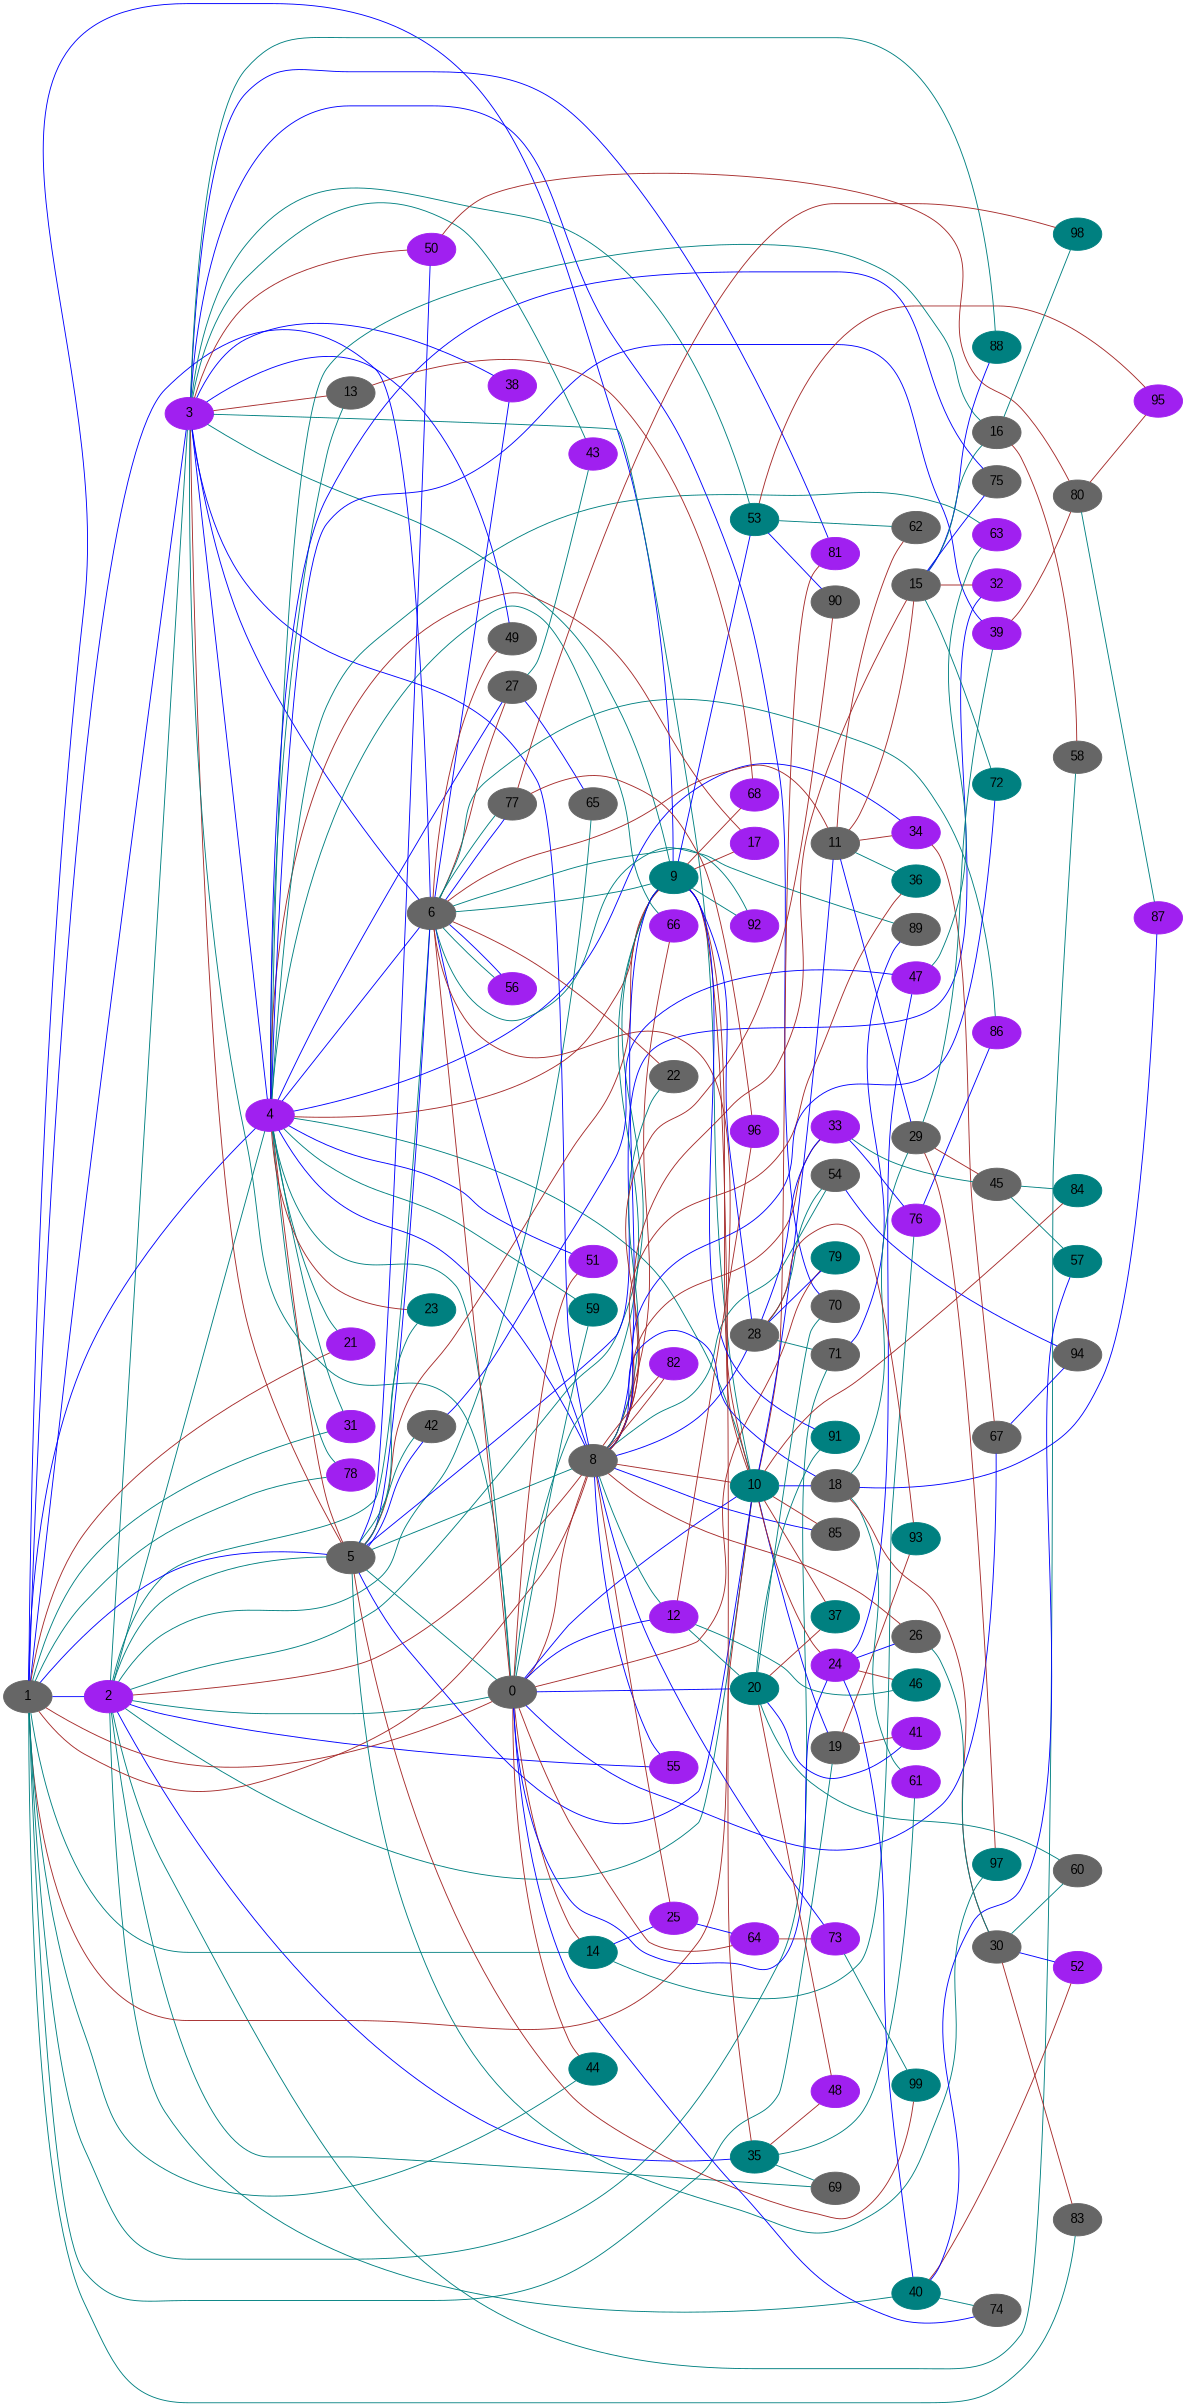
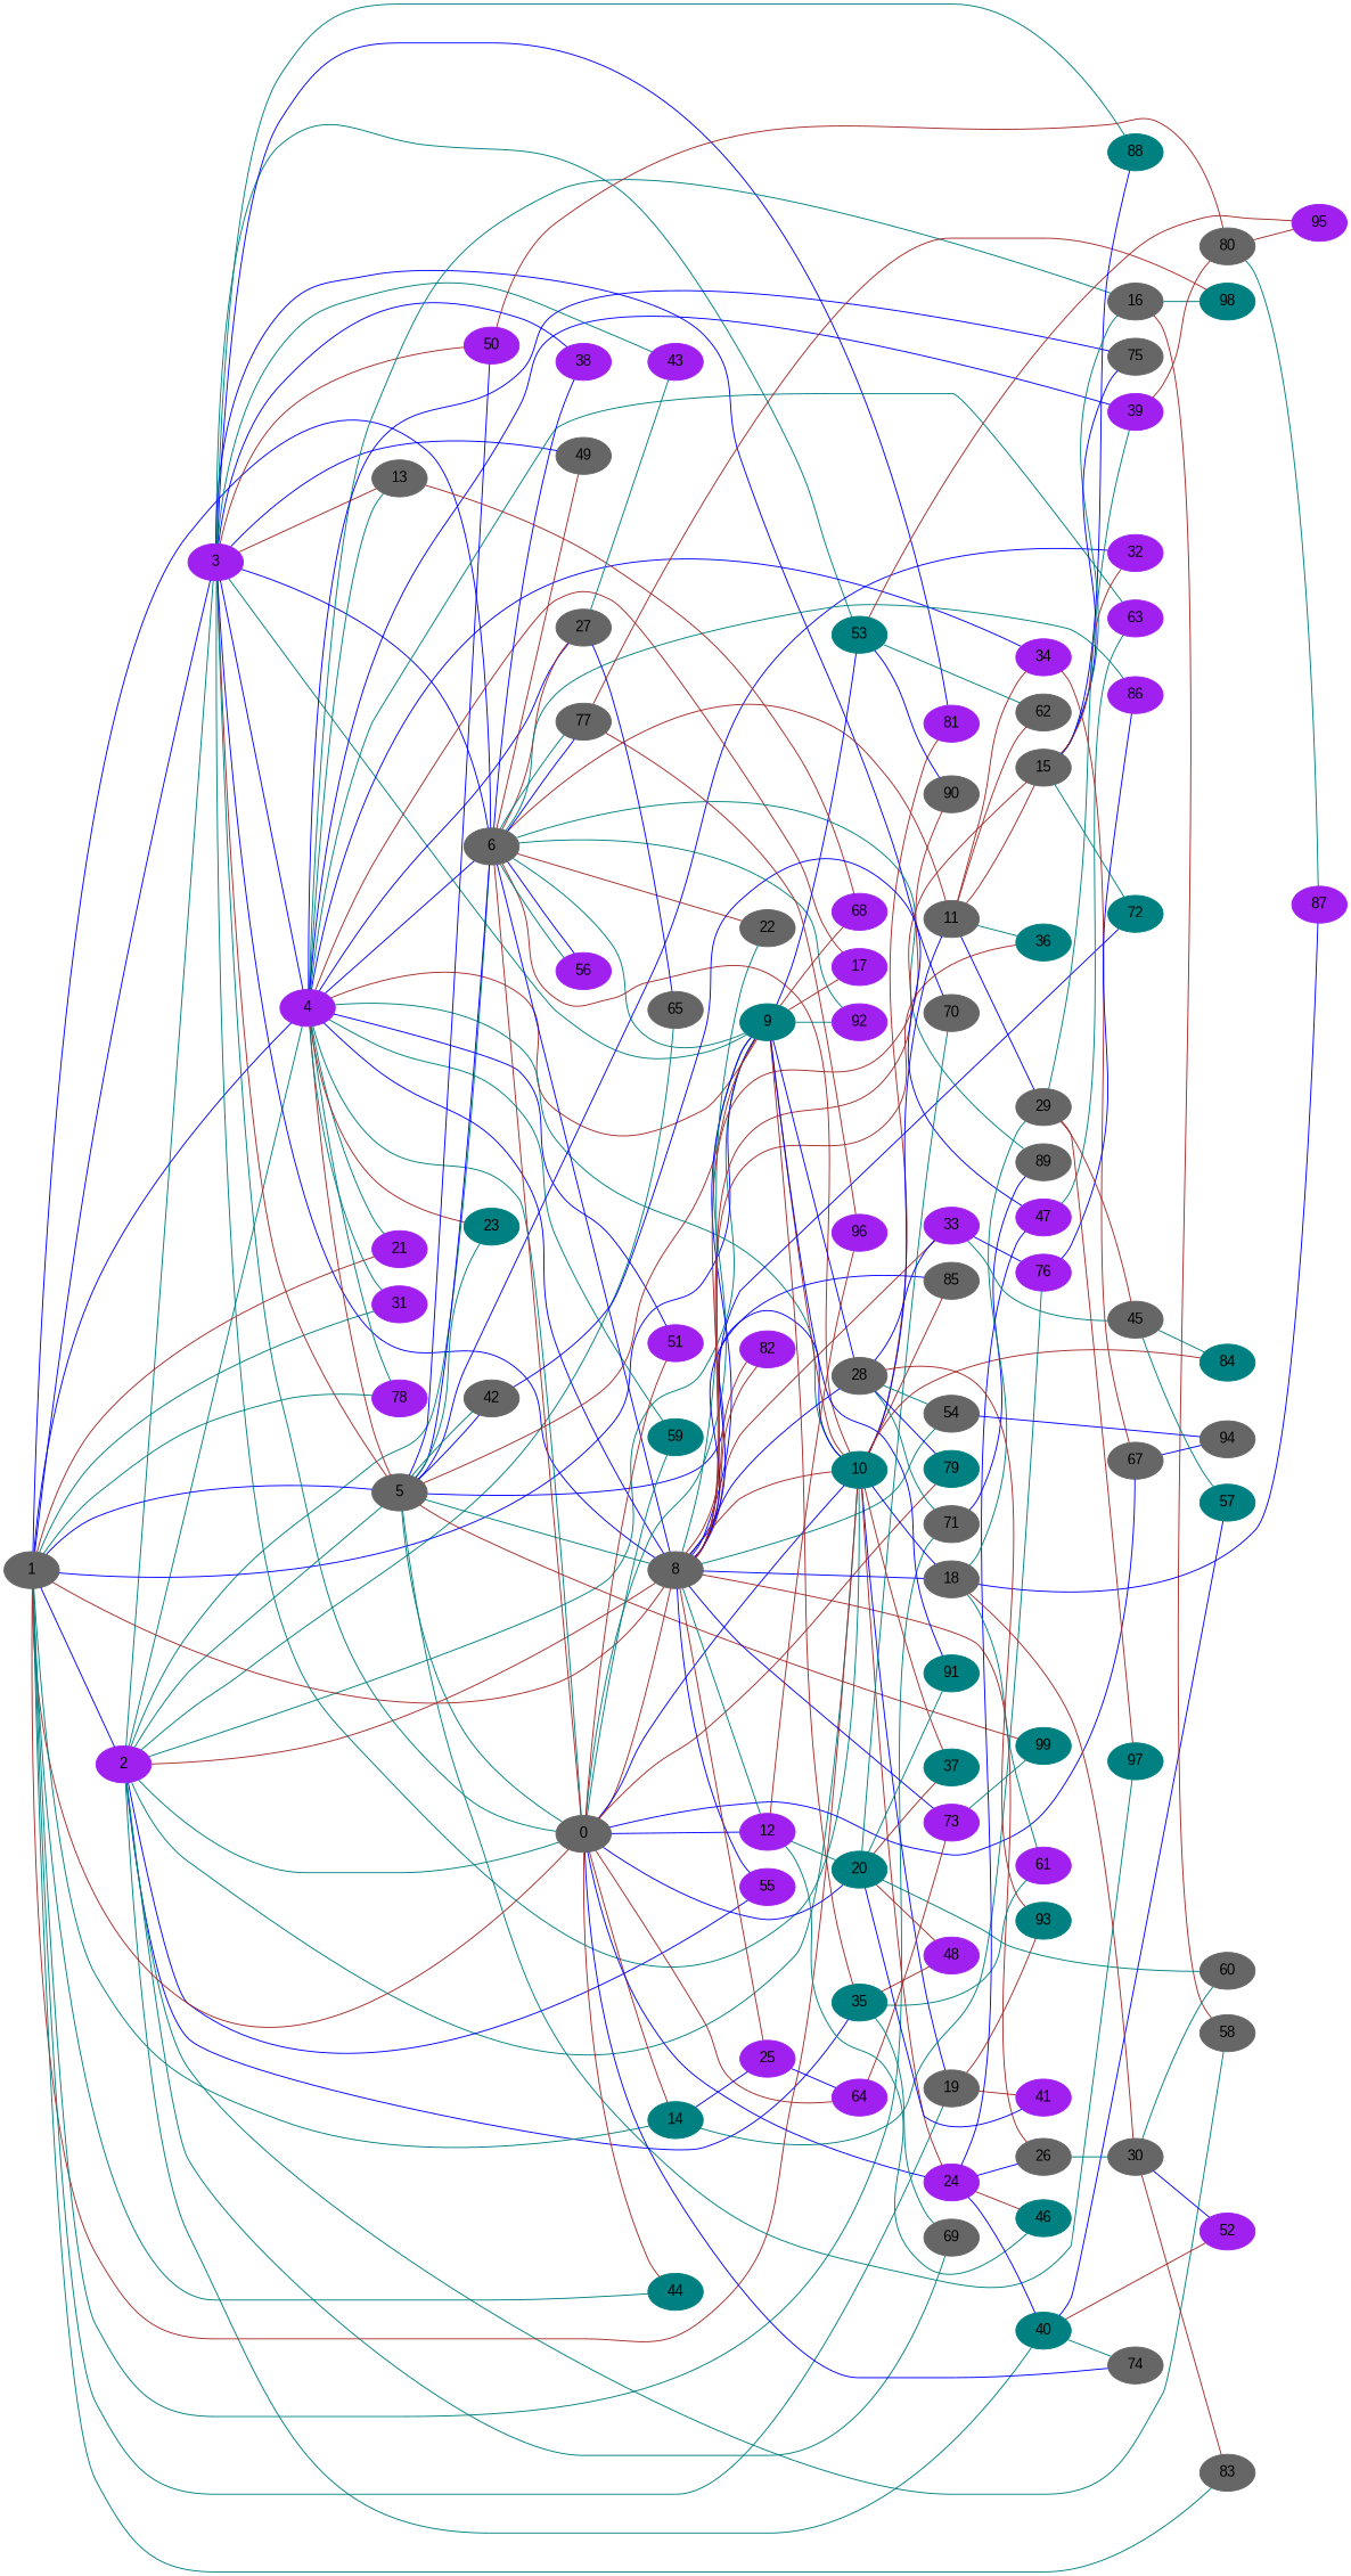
  graph {
    fontname="Liberation Sans"
    rankdir=LR
    node [color=purple fontname="Liberation Sans" style=filled]
    edge [color=teal fontname="Liberation Sans"]
    2
    1 [color=gray40]
    3
    4
    5 [color=gray40]
    6 [color=gray40]
    n7 [color=gray40 label=0]
    8 [color=gray40]
    9 [color=teal]
    10 [color=teal]
    14 [color=teal]
    19 [color=gray40]
    21
    31
    44 [color=teal]
    71 [color=gray40]
    78
    83 [color=gray40]
    35 [color=teal]
    40 [color=teal]
    55
    58 [color=gray40]
    65 [color=gray40]
    69 [color=gray40]
    13 [color=gray40]
    38
    43
    49 [color=gray40]
    50
    53 [color=teal]
    70 [color=gray40]
    81
    88 [color=teal]
    16 [color=gray40]
    17
    23 [color=teal]
    27 [color=gray40]
    34
    39
    51
    59 [color=teal]
    63
-   66
    75 [color=gray40]
    32
    42 [color=gray40]
    97 [color=teal]
    99 [color=teal]
    11 [color=gray40]
    22 [color=gray40]
    56
    77 [color=gray40]
    86
    89 [color=gray40]
    92
    12
    20 [color=teal]
    24
    64
    67 [color=gray40]
    74 [color=gray40]
    79 [color=teal]
    15 [color=gray40]
    18 [color=gray40]
    25
    26 [color=gray40]
    28 [color=gray40]
    33
    36 [color=teal]
    54 [color=gray40]
    72 [color=teal]
    73
    82
    85 [color=gray40]
    90 [color=gray40]
    68
    91 [color=teal]
    37 [color=teal]
    84 [color=teal]
    76
    41
    93 [color=teal]
    61
    48
    52
    57 [color=teal]
    80 [color=gray40]
    62 [color=gray40]
    95
    98 [color=teal]
    47
    29 [color=gray40]
    96
    46 [color=teal]
    60 [color=gray40]
    94 [color=gray40]
    30 [color=gray40]
    87
    45 [color=gray40]
    2 -- 3
    2 -- 4
    2 -- 5
    2 -- 6
    2 -- n7
    2 -- 8 [color=brown]
    2 -- 9
    2 -- 10
    2 -- 35 [color=blue]
    2 -- 40
    2 -- 55 [color=blue]
    2 -- 58
    2 -- 65
    2 -- 69
    1 -- 2 [color=blue]
    1 -- 3 [color=blue]
    1 -- 4 [color=blue]
    1 -- 5 [color=blue]
    1 -- 6 [color=blue]
    1 -- n7 [color=brown]
    1 -- 8 [color=brown]
    1 -- 9 [color=blue]
    1 -- 10 [color=brown]
    1 -- 14
    1 -- 19
    1 -- 21 [color=brown]
    1 -- 31
    1 -- 44
    1 -- 71
    1 -- 78
    1 -- 83
    3 -- 4 [color=blue]
    3 -- 5 [color=brown]
    3 -- 6 [color=blue]
    3 -- n7
    3 -- 8 [color=blue]
    3 -- 9
    3 -- 10
    3 -- 13 [color=brown]
    3 -- 38 [color=blue]
    3 -- 43
    3 -- 49 [color=blue]
    3 -- 50 [color=brown]
    3 -- 53
    3 -- 70 [color=blue]
    3 -- 81 [color=blue]
    3 -- 88
    4 -- 5 [color=brown]
    4 -- 6 [color=blue]
    4 -- n7
    4 -- 8 [color=blue]
    4 -- 9 [color=brown]
    4 -- 10
    4 -- 21
    4 -- 31
    4 -- 78
    4 -- 13
    4 -- 16
    4 -- 17 [color=brown]
    4 -- 23 [color=brown]
    4 -- 27 [color=blue]
    4 -- 34 [color=blue]
    4 -- 39 [color=blue]
    4 -- 51 [color=blue]
    4 -- 59
    4 -- 63
-   4 -- 66
    4 -- 75 [color=blue]
    5 -- 6 [color=blue]
    5 -- n7
    5 -- 8
    5 -- 9 [color=brown]
    5 -- 10 [color=blue]
    5 -- 50 [color=blue]
    5 -- 23
    5 -- 32 [color=blue]
    5 -- 42 [color=blue]
    5 -- 42
    5 -- 97
    5 -- 99 [color=brown]
    6 -- n7 [color=brown]
    6 -- 8 [color=blue]
    6 -- 9
    6 -- 10 [color=brown]
    6 -- 38 [color=blue]
    6 -- 49 [color=brown]
    6 -- 27 [color=brown]
    6 -- 11 [color=brown]
    6 -- 22 [color=brown]
    6 -- 56
    6 -- 56 [color=blue]
    6 -- 77 [color=blue]
    6 -- 77
    6 -- 86
    6 -- 89
    6 -- 92
    n7 -- 8 [color=brown]
    n7 -- 9
    n7 -- 10 [color=blue]
    n7 -- 14 [color=brown]
    n7 -- 44 [color=brown]
    n7 -- 51 [color=brown]
    n7 -- 59
    n7 -- 12 [color=blue]
    n7 -- 20 [color=blue]
    n7 -- 24 [color=blue]
    n7 -- 64 [color=brown]
    n7 -- 67 [color=blue]
    n7 -- 74 [color=blue]
    n7 -- 79 [color=brown]
    8 -- 9 [color=blue]
    8 -- 10 [color=brown]
    8 -- 55 [color=blue]
-   8 -- 66 [color=brown]
    8 -- 22
    8 -- 12
    8 -- 15 [color=brown]
    8 -- 18 [color=blue]
    8 -- 25 [color=brown]
    8 -- 26 [color=brown]
    8 -- 28 [color=blue]
    8 -- 33 [color=brown]
    8 -- 36 [color=brown]
    8 -- 54
    8 -- 72 [color=blue]
    8 -- 73 [color=blue]
    8 -- 82 [color=brown]
    8 -- 82 [color=brown]
    8 -- 85 [color=blue]
    8 -- 90 [color=brown]
    9 -- 10 [color=brown]
    9 -- 35 [color=brown]
    9 -- 53 [color=blue]
    9 -- 17 [color=brown]
    9 -- 92
    9 -- 28 [color=blue]
    9 -- 68 [color=brown]
    9 -- 91 [color=blue]
    10 -- 19 [color=blue]
    10 -- 81 [color=brown]
    10 -- 11 [color=blue]
    10 -- 24 [color=brown]
    10 -- 18 [color=blue]
    10 -- 85 [color=brown]
    10 -- 37 [color=brown]
    10 -- 84 [color=brown]
    14 -- 25 [color=blue]
    14 -- 76
    19 -- 41 [color=brown]
    19 -- 93 [color=brown]
    71 -- 89 [color=blue]
    35 -- 69
    35 -- 61
    35 -- 48 [color=brown]
    40 -- 74
    40 -- 52 [color=brown]
    40 -- 57 [color=blue]
    13 -- 68 [color=brown]
    50 -- 80 [color=brown]
    53 -- 90 [color=blue]
    53 -- 62
    53 -- 95 [color=brown]
    16 -- 58 [color=brown]
    16 -- 98
    27 -- 65 [color=blue]
    27 -- 43
    34 -- 67 [color=brown]
    39 -- 80 [color=brown]
    42 -- 47 [color=blue]
    11 -- 34 [color=brown]
    11 -- 15 [color=brown]
    11 -- 36
    11 -- 62 [color=brown]
    11 -- 29 [color=blue]
    77 -- 98 [color=brown]
    77 -- 96 [color=brown]
    12 -- 20
    12 -- 96 [color=brown]
    12 -- 46
    20 -- 70
    20 -- 91
    20 -- 37 [color=brown]
    20 -- 41 [color=blue]
    20 -- 48 [color=brown]
    20 -- 60
    24 -- 40 [color=blue]
    24 -- 26 [color=blue]
    24 -- 47 [color=blue]
    24 -- 46 [color=brown]
    64 -- 73 [color=brown]
    67 -- 94 [color=blue]
    15 -- 88 [color=blue]
    15 -- 16
    15 -- 75 [color=blue]
    15 -- 32 [color=brown]
    15 -- 72
    18 -- 61
    18 -- 29
    18 -- 30 [color=brown]
    18 -- 87 [color=blue]
    25 -- 64 [color=blue]
    26 -- 30
    28 -- 71
    28 -- 79 [color=blue]
    28 -- 33 [color=blue]
    28 -- 54
    28 -- 93 [color=brown]
    33 -- 76 [color=blue]
    33 -- 45
    54 -- 94 [color=blue]
    73 -- 99
    76 -- 86 [color=blue]
    80 -- 95 [color=brown]
    80 -- 87
    47 -- 63
    29 -- 39
    29 -- 97 [color=brown]
    29 -- 45 [color=brown]
    30 -- 83 [color=brown]
    30 -- 52 [color=blue]
    30 -- 60
    45 -- 84
    45 -- 57
  }
